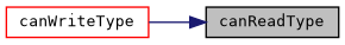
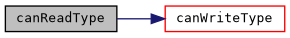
  digraph {
    rankdir=LR
    fontname="DejaVu Sans Mono"
    node [fontname="DejaVu Sans Mono" fontsize=10 shape=record]
    n1 [color=black fillcolor=grey75 fontcolor=black height=0.2 label=canReadType style=filled width=0.4]
    n2 [color=red height=0.2 label=canWriteType width=0.4]
-   n2 -> n1 [color=midnightblue fontname="DejaVu Sans Mono" fontsize=10 labelfontname=Helvetica labelfontsize=10 style=solid]
+   n1 -> n2 [color=midnightblue fontname="DejaVu Sans Mono" fontsize=10 labelfontname=Helvetica labelfontsize=10 style=solid]
  }
